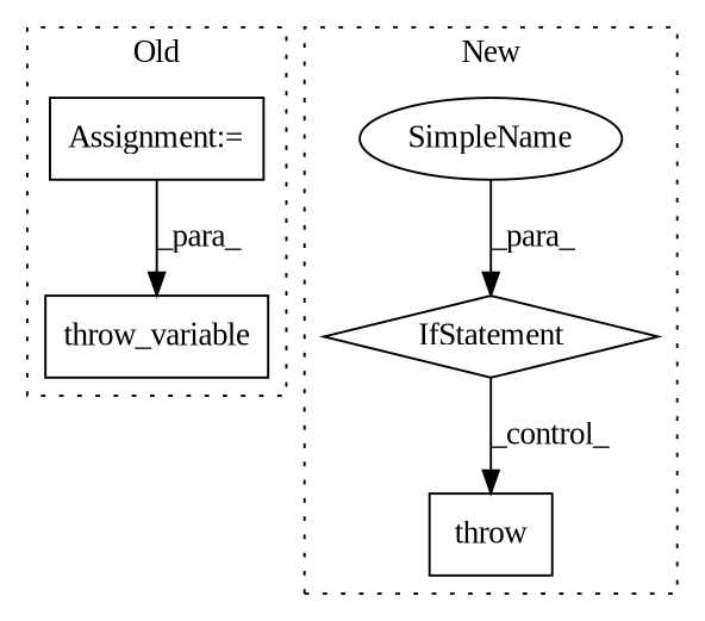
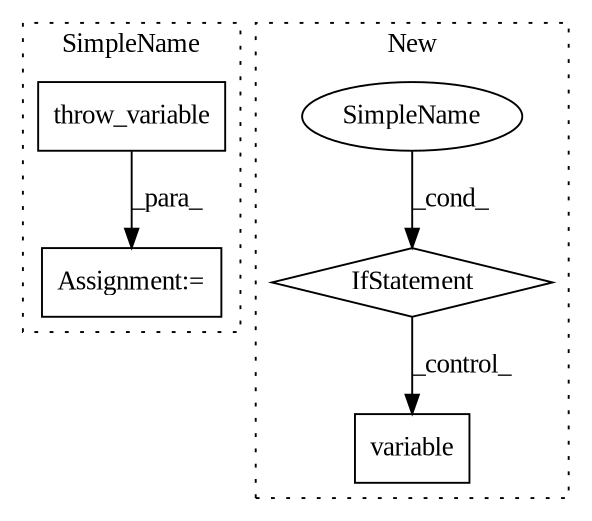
  digraph {
    fontname="Liberation Serif"
    node [fontname="Liberation Serif" shape=box]
    edge [fontname="Liberation Serif"]
    n1 [a=32 l="13,1" label=throw_variable s="3456,3578"]
    n2 [a=7 l=1 label="Assignment:=" s=3444]
-   n3 [a=53 l=6 label=throw s=1208]
+   n3 [a=53 l=6 label=variable s=1208]
    n4 [a=25 l="4,2" label=IfStatement s="1176,1198" shape=diamond]
    n5 [a=42 label=SimpleName shape=ellipse]
    subgraph cluster_1 {
-     label=Old
+     label=SimpleName
      style=dotted
      n1
      n2
    }
    subgraph cluster_2 {
      label=New
      style=dotted
      n3
      n4
      n5
    }
-   n2 -> n1 [label=_para_]
+   n1 -> n2 [label=_para_]
    n4 -> n3 [label=_control_]
-   n5 -> n4 [label=_para_]
+   n5 -> n4 [label=_cond_]
  }
